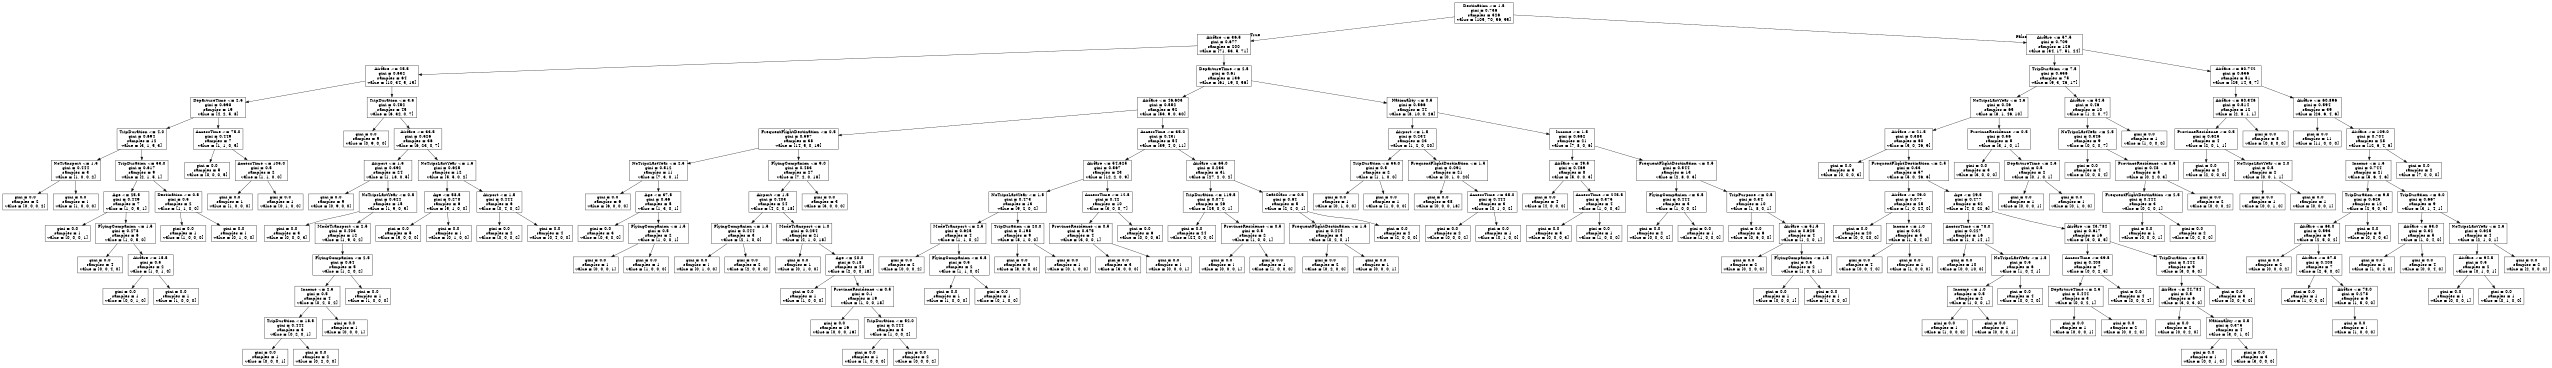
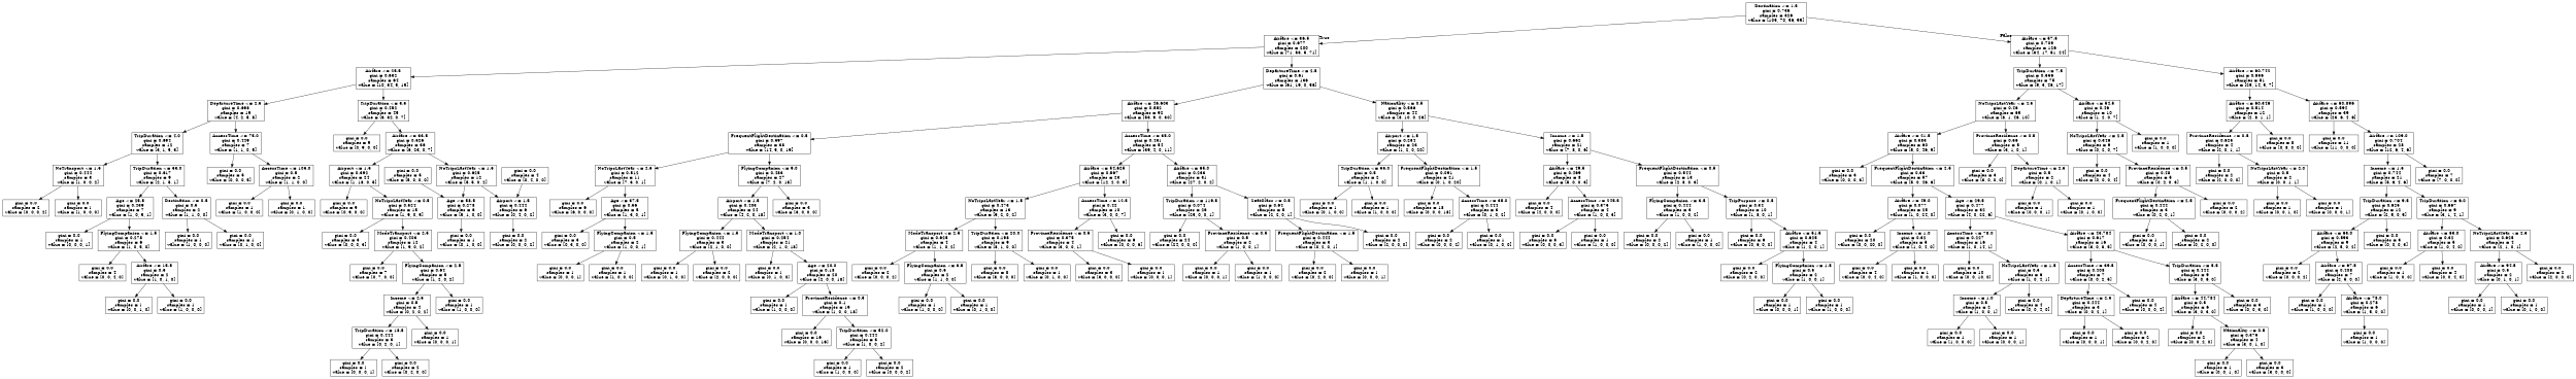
  digraph {
    node [shape=box]
    n1 [label="Destination <= 1.5\ngini = 0.736\nsamples = 326\nvalue = [105, 70, 56, 95]"]
    n2 [label="Airfare <= 36.5\ngini = 0.677\nsamples = 200\nvalue = [71, 53, 5, 71]"]
    n3 [label="Airfare <= 57.5\ngini = 0.709\nsamples = 126\nvalue = [34, 17, 51, 24]"]
    n4 [label="Airfare <= 25.5\ngini = 0.632\nsamples = 64\nvalue = [10, 34, 5, 15]"]
    n5 [label="DepartureTime <= 2.5\ngini = 0.61\nsamples = 136\nvalue = [61, 19, 0, 56]"]
    n6 [label="TripDuration <= 7.5\ngini = 0.556\nsamples = 75\nvalue = [9, 3, 46, 17]"]
    n7 [label="Airfare <= 60.742\ngini = 0.656\nsamples = 51\nvalue = [25, 14, 5, 7]"]
    n8 [label="DepartureTime <= 2.5\ngini = 0.698\nsamples = 19\nvalue = [4, 2, 5, 8]"]
    n9 [label="TripDuration <= 3.5\ngini = 0.452\nsamples = 45\nvalue = [6, 32, 0, 7]"]
    n10 [label="Airfare <= 46.603\ngini = 0.552\nsamples = 92\nvalue = [53, 9, 0, 30]"]
    n11 [label="Nationality <= 0.5\ngini = 0.566\nsamples = 44\nvalue = [8, 10, 0, 26]"]
    n12 [label="TripDuration <= 4.0\ngini = 0.694\nsamples = 12\nvalue = [3, 1, 5, 3]"]
    n13 [label="AccessTime <= 75.0\ngini = 0.449\nsamples = 7\nvalue = [1, 1, 0, 5]"]
    n14 [label="gini = 0.0\nsamples = 9\nvalue = [0, 9, 0, 0]"]
    n15 [label="Airfare <= 33.5\ngini = 0.526\nsamples = 36\nvalue = [6, 23, 0, 7]"]
    n16 [label="NoTransport <= 1.5\ngini = 0.444\nsamples = 3\nvalue = [1, 0, 0, 2]"]
    n17 [label="TripDuration <= 53.0\ngini = 0.617\nsamples = 9\nvalue = [2, 1, 5, 1]"]
    n18 [label="gini = 0.0\nsamples = 5\nvalue = [0, 0, 0, 5]"]
    n19 [label="AccessTime <= 105.0\ngini = 0.5\nsamples = 2\nvalue = [1, 1, 0, 0]"]
    n20 [label="gini = 0.0\nsamples = 2\nvalue = [0, 0, 0, 2]"]
    n21 [label="gini = 0.0\nsamples = 1\nvalue = [1, 0, 0, 0]"]
-   n22 [label="Age <= 25.5\ngini = 0.449\nsamples = 7\nvalue = [1, 0, 5, 1]"]
+   n22 [label="Age <= 25.5\ngini = 0.439\nsamples = 7\nvalue = [1, 0, 5, 1]"]
    n23 [label="Destination <= 0.5\ngini = 0.5\nsamples = 2\nvalue = [1, 1, 0, 0]"]
    n24 [label="gini = 0.0\nsamples = 1\nvalue = [0, 0, 0, 1]"]
    n25 [label="FlyingCompanion <= 1.5\ngini = 0.278\nsamples = 6\nvalue = [1, 0, 5, 0]"]
    n26 [label="gini = 0.0\nsamples = 1\nvalue = [1, 0, 0, 0]"]
    n27 [label="gini = 0.0\nsamples = 1\nvalue = [0, 1, 0, 0]"]
    n28 [label="gini = 0.0\nsamples = 4\nvalue = [0, 0, 4, 0]"]
    n29 [label="Airfare <= 15.5\ngini = 0.5\nsamples = 2\nvalue = [1, 0, 1, 0]"]
    n30 [label="gini = 0.0\nsamples = 1\nvalue = [0, 0, 1, 0]"]
    n31 [label="gini = 0.0\nsamples = 1\nvalue = [1, 0, 0, 0]"]
    n32 [label="gini = 0.0\nsamples = 1\nvalue = [1, 0, 0, 0]"]
    n33 [label="gini = 0.0\nsamples = 1\nvalue = [0, 1, 0, 0]"]
    n34 [label="Airport <= 1.5\ngini = 0.392\nsamples = 24\nvalue = [1, 18, 0, 5]"]
    n35 [label="NoTripsLastYear <= 1.5\ngini = 0.625\nsamples = 12\nvalue = [5, 5, 0, 2]"]
    n36 [label="gini = 0.0\nsamples = 9\nvalue = [0, 9, 0, 0]"]
    n37 [label="NoTripsLastYear <= 0.5\ngini = 0.524\nsamples = 15\nvalue = [1, 9, 0, 5]"]
    n38 [label="Age <= 58.5\ngini = 0.278\nsamples = 6\nvalue = [5, 1, 0, 0]"]
    n39 [label="Airport <= 1.5\ngini = 0.444\nsamples = 6\nvalue = [0, 4, 0, 2]"]
    n40 [label="gini = 0.0\nsamples = 3\nvalue = [0, 0, 0, 3]"]
    n41 [label="ModeTransport <= 2.5\ngini = 0.403\nsamples = 12\nvalue = [1, 9, 0, 2]"]
+   n42 [label="gini = 0.0\nsamples = 7\nvalue = [0, 7, 0, 0]"]
    n43 [label="FlyingCompanion <= 2.5\ngini = 0.64\nsamples = 5\nvalue = [1, 2, 0, 2]"]
    n44 [label="Income <= 2.5\ngini = 0.5\nsamples = 4\nvalue = [0, 2, 0, 2]"]
    n45 [label="gini = 0.0\nsamples = 1\nvalue = [1, 0, 0, 0]"]
    n46 [label="TripDuration <= 18.5\ngini = 0.444\nsamples = 3\nvalue = [0, 2, 0, 1]"]
    n47 [label="gini = 0.0\nsamples = 1\nvalue = [0, 0, 0, 1]"]
    n48 [label="gini = 0.0\nsamples = 1\nvalue = [0, 0, 0, 1]"]
    n49 [label="gini = 0.0\nsamples = 2\nvalue = [0, 2, 0, 0]"]
    n50 [label="gini = 0.0\nsamples = 5\nvalue = [5, 0, 0, 0]"]
    n51 [label="gini = 0.0\nsamples = 1\nvalue = [0, 1, 0, 0]"]
    n52 [label="gini = 0.0\nsamples = 2\nvalue = [0, 0, 0, 2]"]
    n53 [label="gini = 0.0\nsamples = 4\nvalue = [0, 4, 0, 0]"]
    n54 [label="FrequentFlightDestination <= 0.5\ngini = 0.597\nsamples = 38\nvalue = [14, 5, 0, 19]"]
    n55 [label="AccessTime <= 35.0\ngini = 0.431\nsamples = 54\nvalue = [39, 4, 0, 11]"]
    n56 [label="Airport <= 1.5\ngini = 0.234\nsamples = 23\nvalue = [1, 2, 0, 20]"]
    n57 [label="Income <= 1.5\ngini = 0.662\nsamples = 21\nvalue = [7, 8, 0, 6]"]
    n58 [label="NoTripsLastYear <= 2.5\ngini = 0.512\nsamples = 11\nvalue = [7, 3, 0, 1]"]
    n59 [label="FlyingCompanion <= 9.0\ngini = 0.483\nsamples = 27\nvalue = [7, 2, 0, 18]"]
    n60 [label="Airfare <= 54.625\ngini = 0.567\nsamples = 23\nvalue = [12, 2, 0, 9]"]
    n61 [label="Airfare <= 65.0\ngini = 0.233\nsamples = 31\nvalue = [27, 2, 0, 2]"]
    n62 [label="gini = 0.0\nsamples = 6\nvalue = [6, 0, 0, 0]"]
    n63 [label="Age <= 37.5\ngini = 0.56\nsamples = 5\nvalue = [1, 3, 0, 1]"]
    n64 [label="Airport <= 1.5\ngini = 0.403\nsamples = 24\nvalue = [4, 2, 0, 18]"]
    n65 [label="gini = 0.0\nsamples = 3\nvalue = [3, 0, 0, 0]"]
    n66 [label="gini = 0.0\nsamples = 3\nvalue = [0, 3, 0, 0]"]
    n67 [label="FlyingCompanion <= 1.5\ngini = 0.5\nsamples = 2\nvalue = [1, 0, 0, 1]"]
    n68 [label="gini = 0.0\nsamples = 1\nvalue = [0, 0, 0, 1]"]
    n69 [label="gini = 0.0\nsamples = 1\nvalue = [1, 0, 0, 0]"]
    n70 [label="FlyingCompanion <= 1.5\ngini = 0.444\nsamples = 3\nvalue = [2, 1, 0, 0]"]
    n71 [label="ModeTransport <= 1.0\ngini = 0.254\nsamples = 21\nvalue = [2, 1, 0, 18]"]
    n72 [label="gini = 0.0\nsamples = 1\nvalue = [0, 1, 0, 0]"]
    n73 [label="gini = 0.0\nsamples = 2\nvalue = [2, 0, 0, 0]"]
    n74 [label="gini = 0.0\nsamples = 1\nvalue = [0, 1, 0, 0]"]
    n75 [label="Age <= 20.0\ngini = 0.18\nsamples = 20\nvalue = [2, 0, 0, 18]"]
    n76 [label="gini = 0.0\nsamples = 1\nvalue = [1, 0, 0, 0]"]
    n77 [label="ProvinceResidence <= 0.5\ngini = 0.1\nsamples = 19\nvalue = [1, 0, 0, 18]"]
    n78 [label="gini = 0.0\nsamples = 16\nvalue = [0, 0, 0, 16]"]
    n79 [label="TripDuration <= 52.0\ngini = 0.444\nsamples = 3\nvalue = [1, 0, 0, 2]"]
    n80 [label="gini = 0.0\nsamples = 1\nvalue = [1, 0, 0, 0]"]
    n81 [label="gini = 0.0\nsamples = 2\nvalue = [0, 0, 0, 2]"]
    n82 [label="NoTripsLastYear <= 1.5\ngini = 0.473\nsamples = 13\nvalue = [9, 2, 0, 2]"]
    n83 [label="AccessTime <= 12.5\ngini = 0.42\nsamples = 10\nvalue = [3, 0, 0, 7]"]
    n84 [label="TripDuration <= 119.5\ngini = 0.074\nsamples = 26\nvalue = [25, 0, 0, 1]"]
    n85 [label="SeatClass <= 0.5\ngini = 0.64\nsamples = 5\nvalue = [2, 2, 0, 1]"]
    n86 [label="ModeTransport <= 2.5\ngini = 0.625\nsamples = 4\nvalue = [1, 1, 0, 2]"]
    n87 [label="TripDuration <= 20.0\ngini = 0.198\nsamples = 9\nvalue = [8, 1, 0, 0]"]
    n88 [label="ProvinceResidence <= 0.5\ngini = 0.375\nsamples = 4\nvalue = [3, 0, 0, 1]"]
    n89 [label="gini = 0.0\nsamples = 6\nvalue = [0, 0, 0, 6]"]
    n90 [label="gini = 0.0\nsamples = 2\nvalue = [0, 0, 0, 2]"]
    n91 [label="FlyingCompanion <= 3.5\ngini = 0.5\nsamples = 2\nvalue = [1, 1, 0, 0]"]
    n92 [label="gini = 0.0\nsamples = 8\nvalue = [8, 0, 0, 0]"]
    n93 [label="gini = 0.0\nsamples = 1\nvalue = [0, 1, 0, 0]"]
    n94 [label="gini = 0.0\nsamples = 1\nvalue = [1, 0, 0, 0]"]
    n95 [label="gini = 0.0\nsamples = 1\nvalue = [0, 1, 0, 0]"]
    n96 [label="gini = 0.0\nsamples = 3\nvalue = [3, 0, 0, 0]"]
    n97 [label="gini = 0.0\nsamples = 1\nvalue = [0, 0, 0, 1]"]
    n98 [label="gini = 0.0\nsamples = 24\nvalue = [24, 0, 0, 0]"]
    n99 [label="ProvinceResidence <= 0.5\ngini = 0.5\nsamples = 2\nvalue = [1, 0, 0, 1]"]
    n100 [label="FrequentFlightDestination <= 1.5\ngini = 0.444\nsamples = 3\nvalue = [0, 2, 0, 1]"]
    n101 [label="gini = 0.0\nsamples = 2\nvalue = [2, 0, 0, 0]"]
    n102 [label="gini = 0.0\nsamples = 1\nvalue = [0, 0, 0, 1]"]
    n103 [label="gini = 0.0\nsamples = 1\nvalue = [1, 0, 0, 0]"]
    n104 [label="gini = 0.0\nsamples = 2\nvalue = [0, 2, 0, 0]"]
    n105 [label="gini = 0.0\nsamples = 1\nvalue = [0, 0, 0, 1]"]
    n106 [label="TripDuration <= 55.0\ngini = 0.5\nsamples = 2\nvalue = [1, 1, 0, 0]"]
    n107 [label="FrequentFlightDestination <= 1.5\ngini = 0.091\nsamples = 21\nvalue = [0, 1, 0, 20]"]
    n108 [label="Airfare <= 49.5\ngini = 0.469\nsamples = 8\nvalue = [5, 0, 0, 3]"]
    n109 [label="FrequentFlightDestination <= 0.5\ngini = 0.544\nsamples = 13\nvalue = [2, 8, 0, 3]"]
    n110 [label="gini = 0.0\nsamples = 1\nvalue = [0, 1, 0, 0]"]
    n111 [label="gini = 0.0\nsamples = 1\nvalue = [1, 0, 0, 0]"]
-   n112 [label="gini = 0.0\nsamples = 38\nvalue = [0, 0, 0, 18]"]
+   n112 [label="gini = 0.0\nsamples = 18\nvalue = [0, 0, 0, 18]"]
    n113 [label="AccessTime <= 35.0\ngini = 0.444\nsamples = 3\nvalue = [0, 1, 0, 2]"]
    n114 [label="gini = 0.0\nsamples = 2\nvalue = [0, 0, 0, 2]"]
    n115 [label="gini = 0.0\nsamples = 1\nvalue = [0, 1, 0, 0]"]
    n116 [label="gini = 0.0\nsamples = 4\nvalue = [4, 0, 0, 0]"]
    n117 [label="AccessTime <= 245.5\ngini = 0.375\nsamples = 4\nvalue = [1, 0, 0, 3]"]
    n118 [label="FlyingCompanion <= 3.5\ngini = 0.444\nsamples = 3\nvalue = [1, 0, 0, 2]"]
    n119 [label="TripPurpose <= 0.5\ngini = 0.34\nsamples = 10\nvalue = [1, 8, 0, 1]"]
    n120 [label="gini = 0.0\nsamples = 3\nvalue = [0, 0, 0, 3]"]
    n121 [label="gini = 0.0\nsamples = 1\nvalue = [1, 0, 0, 0]"]
    n122 [label="gini = 0.0\nsamples = 2\nvalue = [0, 0, 0, 2]"]
    n123 [label="gini = 0.0\nsamples = 1\nvalue = [1, 0, 0, 0]"]
    n124 [label="gini = 0.0\nsamples = 6\nvalue = [0, 6, 0, 0]"]
    n125 [label="Airfare <= 51.5\ngini = 0.625\nsamples = 4\nvalue = [1, 2, 0, 1]"]
    n126 [label="gini = 0.0\nsamples = 2\nvalue = [0, 2, 0, 0]"]
    n127 [label="FlyingCompanion <= 1.5\ngini = 0.5\nsamples = 2\nvalue = [1, 0, 0, 1]"]
    n128 [label="gini = 0.0\nsamples = 1\nvalue = [0, 0, 0, 1]"]
    n129 [label="gini = 0.0\nsamples = 1\nvalue = [1, 0, 0, 0]"]
    n130 [label="NoTripsLastYear <= 4.5\ngini = 0.46\nsamples = 65\nvalue = [8, 1, 46, 10]"]
    n131 [label="Airfare <= 54.5\ngini = 0.46\nsamples = 10\nvalue = [1, 2, 0, 7]"]
    n132 [label="Airfare <= 60.346\ngini = 0.514\nsamples = 12\nvalue = [2, 8, 1, 1]"]
    n133 [label="Airfare <= 60.896\ngini = 0.594\nsamples = 39\nvalue = [23, 6, 4, 6]"]
    n134 [label="Airfare <= 21.5\ngini = 0.383\nsamples = 60\nvalue = [5, 0, 46, 9]"]
    n135 [label="ProvinceResidence <= 0.5\ngini = 0.56\nsamples = 5\nvalue = [3, 1, 0, 1]"]
    n136 [label="NoTripsLastYear <= 2.5\ngini = 0.346\nsamples = 9\nvalue = [0, 2, 0, 7]"]
    n137 [label="gini = 0.0\nsamples = 1\nvalue = [1, 0, 0, 0]"]
    n138 [label="gini = 0.0\nsamples = 3\nvalue = [0, 0, 0, 3]"]
    n139 [label="FrequentFlightDestination <= 2.5\ngini = 0.33\nsamples = 57\nvalue = [5, 0, 46, 6]"]
    n140 [label="gini = 0.0\nsamples = 3\nvalue = [3, 0, 0, 0]"]
    n141 [label="DepartureTime <= 2.5\ngini = 0.5\nsamples = 2\nvalue = [0, 1, 0, 1]"]
    n142 [label="Airfare <= 49.0\ngini = 0.077\nsamples = 25\nvalue = [1, 0, 24, 0]"]
    n143 [label="Age <= 29.5\ngini = 0.477\nsamples = 32\nvalue = [4, 0, 22, 6]"]
    n144 [label="gini = 0.0\nsamples = 20\nvalue = [0, 0, 20, 0]"]
    n145 [label="Income <= 1.0\ngini = 0.32\nsamples = 5\nvalue = [1, 0, 4, 0]"]
    n146 [label="AccessTime <= 78.0\ngini = 0.227\nsamples = 16\nvalue = [1, 0, 14, 1]"]
    n147 [label="Airfare <= 43.784\ngini = 0.617\nsamples = 16\nvalue = [3, 0, 8, 5]"]
    n148 [label="gini = 0.0\nsamples = 4\nvalue = [0, 0, 4, 0]"]
    n149 [label="gini = 0.0\nsamples = 1\nvalue = [1, 0, 0, 0]"]
    n150 [label="gini = 0.0\nsamples = 10\nvalue = [0, 0, 10, 0]"]
    n151 [label="NoTripsLastYear <= 1.5\ngini = 0.5\nsamples = 6\nvalue = [1, 0, 4, 1]"]
    n152 [label="AccessTime <= 39.5\ngini = 0.408\nsamples = 7\nvalue = [0, 0, 2, 5]"]
    n153 [label="TripDuration <= 5.5\ngini = 0.444\nsamples = 9\nvalue = [3, 0, 6, 0]"]
-   n154 [label="Income <= 1.0\nsamples = 0.5\nsamples = 2\nvalue = [1, 0, 0, 1]"]
+   n154 [label="Income <= 1.0\ngini = 0.5\nsamples = 2\nvalue = [1, 0, 0, 1]"]
    n155 [label="gini = 0.0\nsamples = 4\nvalue = [0, 0, 4, 0]"]
    n156 [label="gini = 0.0\nsamples = 1\nvalue = [1, 0, 0, 0]"]
    n157 [label="gini = 0.0\nsamples = 1\nvalue = [0, 0, 0, 1]"]
    n158 [label="DepartureTime <= 2.5\ngini = 0.444\nsamples = 3\nvalue = [0, 0, 2, 1]"]
    n159 [label="gini = 0.0\nsamples = 4\nvalue = [0, 0, 0, 4]"]
    n160 [label="Airfare <= 44.784\ngini = 0.5\nsamples = 6\nvalue = [3, 0, 3, 0]"]
    n161 [label="gini = 0.0\nsamples = 3\nvalue = [0, 0, 3, 0]"]
    n162 [label="gini = 0.0\nsamples = 1\nvalue = [0, 0, 0, 1]"]
    n163 [label="gini = 0.0\nsamples = 2\nvalue = [0, 0, 2, 0]"]
    n164 [label="gini = 0.0\nsamples = 2\nvalue = [0, 0, 2, 0]"]
    n165 [label="Nationality <= 0.5\ngini = 0.375\nsamples = 4\nvalue = [3, 0, 1, 0]"]
    n166 [label="gini = 0.0\nsamples = 1\nvalue = [0, 0, 1, 0]"]
    n167 [label="gini = 0.0\nsamples = 3\nvalue = [3, 0, 0, 0]"]
    n168 [label="gini = 0.0\nsamples = 1\nvalue = [0, 0, 0, 1]"]
    n169 [label="gini = 0.0\nsamples = 1\nvalue = [0, 1, 0, 0]"]
    n170 [label="gini = 0.0\nsamples = 4\nvalue = [0, 0, 0, 4]"]
    n171 [label="ProvinceResidence <= 0.5\ngini = 0.48\nsamples = 5\nvalue = [0, 2, 0, 3]"]
    n172 [label="FrequentFlightDestination <= 2.5\ngini = 0.444\nsamples = 3\nvalue = [0, 2, 0, 1]"]
    n173 [label="gini = 0.0\nsamples = 2\nvalue = [0, 0, 0, 2]"]
    n174 [label="gini = 0.0\nsamples = 1\nvalue = [0, 0, 0, 1]"]
    n175 [label="gini = 0.0\nsamples = 2\nvalue = [0, 2, 0, 0]"]
    n176 [label="ProvinceResidence <= 0.5\ngini = 0.625\nsamples = 4\nvalue = [2, 0, 1, 1]"]
    n177 [label="gini = 0.0\nsamples = 8\nvalue = [0, 8, 0, 0]"]
    n178 [label="gini = 0.0\nsamples = 11\nvalue = [11, 0, 0, 0]"]
    n179 [label="Airfare <= 109.0\ngini = 0.704\nsamples = 28\nvalue = [12, 6, 4, 6]"]
    n180 [label="gini = 0.0\nsamples = 2\nvalue = [2, 0, 0, 0]"]
    n181 [label="NoTripsLastYear <= 2.0\ngini = 0.5\nsamples = 2\nvalue = [0, 0, 1, 1]"]
    n182 [label="gini = 0.0\nsamples = 1\nvalue = [0, 0, 1, 0]"]
    n183 [label="gini = 0.0\nsamples = 1\nvalue = [0, 0, 0, 1]"]
    n184 [label="Income <= 1.5\ngini = 0.744\nsamples = 21\nvalue = [5, 6, 4, 6]"]
-   n185 [label="gini = 0.0\nsamples = 2\nvalue = [7, 0, 0, 0]"]
+   n185 [label="gini = 0.0\nsamples = 7\nvalue = [7, 0, 0, 0]"]
    n186 [label="TripDuration <= 9.5\ngini = 0.625\nsamples = 12\nvalue = [2, 5, 0, 5]"]
    n187 [label="TripDuration <= 6.0\ngini = 0.667\nsamples = 9\nvalue = [3, 1, 4, 1]"]
    n188 [label="Airfare <= 63.0\ngini = 0.593\nsamples = 9\nvalue = [2, 5, 0, 2]"]
    n189 [label="gini = 0.0\nsamples = 3\nvalue = [0, 0, 0, 3]"]
    n190 [label="Airfare <= 63.0\ngini = 0.32\nsamples = 5\nvalue = [1, 0, 4, 0]"]
    n191 [label="NoTripsLastYear <= 2.5\ngini = 0.625\nsamples = 4\nvalue = [2, 1, 0, 1]"]
    n192 [label="gini = 0.0\nsamples = 2\nvalue = [0, 0, 0, 2]"]
    n193 [label="Airfare <= 67.5\ngini = 0.408\nsamples = 7\nvalue = [2, 5, 0, 0]"]
    n194 [label="gini = 0.0\nsamples = 1\nvalue = [1, 0, 0, 0]"]
    n195 [label="Airfare <= 78.0\ngini = 0.278\nsamples = 6\nvalue = [1, 5, 0, 0]"]
    n196 [label="gini = 0.0\nsamples = 1\nvalue = [1, 0, 0, 0]"]
    n197 [label="gini = 0.0\nsamples = 1\nvalue = [1, 0, 0, 0]"]
    n198 [label="gini = 0.0\nsamples = 4\nvalue = [0, 0, 4, 0]"]
    n199 [label="Airfare <= 94.5\ngini = 0.5\nsamples = 2\nvalue = [0, 1, 0, 1]"]
    n200 [label="gini = 0.0\nsamples = 2\nvalue = [2, 0, 0, 0]"]
    n201 [label="gini = 0.0\nsamples = 1\nvalue = [0, 0, 0, 1]"]
    n202 [label="gini = 0.0\nsamples = 1\nvalue = [0, 1, 0, 0]"]
    n1 -> n2 [headlabel=True labelangle=45 labeldistance=2.5]
    n1 -> n3 [headlabel=False labelangle=-45 labeldistance=2.5]
    n2 -> n4
    n2 -> n5
    n3 -> n6
    n3 -> n7
    n4 -> n8
    n4 -> n9
    n5 -> n10
    n5 -> n11
    n6 -> n130
    n6 -> n131
    n7 -> n132
    n7 -> n133
    n8 -> n12
    n8 -> n13
    n9 -> n14
    n9 -> n15
    n10 -> n54
    n10 -> n55
    n11 -> n56
    n11 -> n57
    n12 -> n16
    n12 -> n17
    n13 -> n18
    n13 -> n19
    n15 -> n34
    n15 -> n35
    n16 -> n20
    n16 -> n21
    n17 -> n22
    n17 -> n23
    n19 -> n32
    n19 -> n33
    n22 -> n24
    n22 -> n25
    n23 -> n26
    n23 -> n27
    n25 -> n28
    n25 -> n29
    n29 -> n30
    n29 -> n31
    n34 -> n36
    n34 -> n37
    n35 -> n38
    n35 -> n39
    n37 -> n40
    n37 -> n41
-   n38 -> n50
+   n50 -> n38
    n38 -> n51
    n39 -> n52
-   n39 -> n53
+   n53 -> n39
+   n41 -> n42
    n41 -> n43
    n43 -> n44
    n43 -> n45
    n44 -> n46
    n44 -> n47
    n46 -> n48
    n46 -> n49
    n54 -> n58
    n54 -> n59
    n55 -> n60
    n55 -> n61
    n56 -> n106
    n56 -> n107
    n57 -> n108
    n57 -> n109
    n58 -> n62
    n58 -> n63
    n59 -> n64
    n59 -> n65
    n60 -> n82
    n60 -> n83
    n61 -> n84
    n61 -> n85
    n63 -> n66
    n63 -> n67
    n64 -> n70
    n64 -> n71
    n67 -> n68
    n67 -> n69
    n70 -> n72
    n70 -> n73
    n71 -> n74
    n71 -> n75
    n75 -> n76
    n75 -> n77
    n77 -> n78
    n77 -> n79
    n79 -> n80
    n79 -> n81
    n82 -> n86
    n82 -> n87
    n83 -> n88
    n83 -> n89
    n84 -> n98
    n84 -> n99
    n85 -> n100
    n85 -> n101
    n86 -> n90
    n86 -> n91
    n87 -> n92
    n87 -> n93
    n88 -> n96
    n88 -> n97
    n91 -> n94
    n91 -> n95
    n99 -> n102
    n99 -> n103
    n100 -> n104
    n100 -> n105
    n106 -> n110
    n106 -> n111
    n107 -> n112
    n107 -> n113
    n108 -> n116
    n108 -> n117
    n109 -> n118
    n109 -> n119
    n113 -> n114
    n113 -> n115
    n117 -> n120
    n117 -> n121
    n118 -> n122
    n118 -> n123
    n119 -> n124
    n119 -> n125
    n125 -> n126
    n125 -> n127
    n127 -> n128
    n127 -> n129
    n130 -> n134
    n130 -> n135
    n131 -> n136
    n131 -> n137
    n132 -> n176
    n132 -> n177
    n133 -> n178
    n133 -> n179
    n134 -> n138
    n134 -> n139
    n135 -> n140
    n135 -> n141
    n136 -> n170
    n136 -> n171
    n139 -> n142
    n139 -> n143
    n141 -> n168
    n141 -> n169
    n142 -> n144
    n142 -> n145
    n143 -> n146
    n143 -> n147
    n145 -> n148
    n145 -> n149
    n146 -> n150
    n146 -> n151
    n147 -> n152
    n147 -> n153
    n151 -> n154
    n151 -> n155
    n152 -> n158
    n152 -> n159
    n153 -> n160
    n153 -> n161
    n154 -> n156
    n154 -> n157
    n158 -> n162
    n158 -> n163
    n160 -> n164
    n160 -> n165
    n165 -> n166
    n165 -> n167
    n171 -> n172
    n171 -> n173
    n172 -> n174
    n172 -> n175
    n176 -> n180
    n176 -> n181
    n179 -> n184
    n179 -> n185
    n181 -> n182
    n181 -> n183
    n184 -> n186
    n184 -> n187
    n186 -> n188
    n186 -> n189
    n187 -> n190
    n187 -> n191
    n188 -> n192
    n188 -> n193
    n190 -> n197
    n190 -> n198
    n191 -> n199
    n191 -> n200
    n193 -> n194
    n193 -> n195
    n195 -> n196
    n199 -> n201
    n199 -> n202
  }
